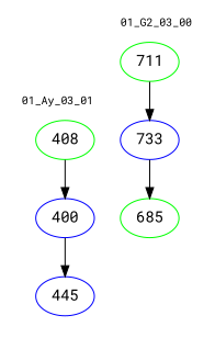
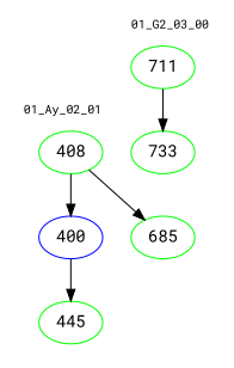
  digraph {
    fontname="Roboto Mono"
    node [color=green fontname="Roboto Mono"]
    edge [color=black fontname="Roboto Mono"]
    n1 [label=408]
    n2 [color=blue label=400]
-   n3 [color=blue label=445]
+   n3 [label=445]
    n4 [label=711]
-   n5 [color=blue label=733]
+   n5 [label=733]
    n6 [label=685]
    subgraph cluster_1 {
      color=white
      fontsize=10
-     label="01_Ay_03_01"
+     label="01_Ay_02_01"
      n1
      n2
      n3
    }
    subgraph cluster_2 {
      color=white
      fontsize=10
      label="01_G2_03_00"
      n4
      n5
      n6
    }
    n1 -> n2
    n2 -> n3
    n4 -> n5
-   n5 -> n6
+   n1 -> n6
  }
